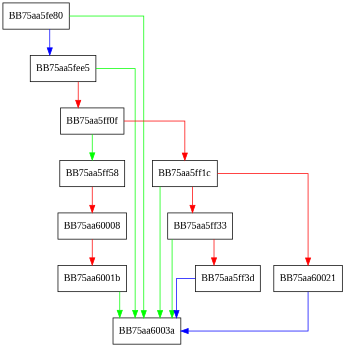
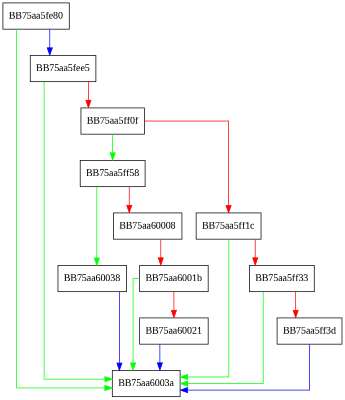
  digraph {
    fontname="Liberation Serif"
    splines=ortho
    node [fontname="Liberation Serif" shape=box]
    edge [color=green fontname="Liberation Serif"]
    BB75aa5fe80
    BB75aa6003a
    BB75aa5fee5
    BB75aa5ff0f
    BB75aa5ff58
    BB75aa5ff1c
+   BB75aa60038
    BB75aa60008
    BB75aa5ff33
    BB75aa6001b
    BB75aa5ff3d
    BB75aa60021
    BB75aa5fe80 -> BB75aa6003a
    BB75aa5fe80 -> BB75aa5fee5 [color=blue]
    BB75aa5fee5 -> BB75aa6003a
    BB75aa5fee5 -> BB75aa5ff0f [color=red]
    BB75aa5ff0f -> BB75aa5ff58
    BB75aa5ff0f -> BB75aa5ff1c [color=red]
+   BB75aa5ff58 -> BB75aa60038
    BB75aa5ff58 -> BB75aa60008 [color=red]
    BB75aa5ff1c -> BB75aa6003a
    BB75aa5ff1c -> BB75aa5ff33 [color=red]
+   BB75aa60038 -> BB75aa6003a [color=blue]
    BB75aa60008 -> BB75aa6001b [color=red]
    BB75aa5ff33 -> BB75aa6003a
    BB75aa5ff33 -> BB75aa5ff3d [color=red]
    BB75aa6001b -> BB75aa6003a
-   BB75aa5ff1c -> BB75aa60021 [color=red]
+   BB75aa6001b -> BB75aa60021 [color=red]
    BB75aa5ff3d -> BB75aa6003a [color=blue]
    BB75aa60021 -> BB75aa6003a [color=blue]
  }
